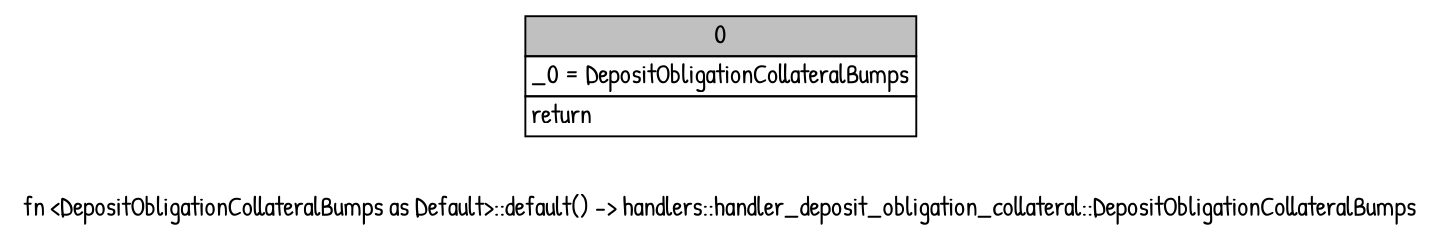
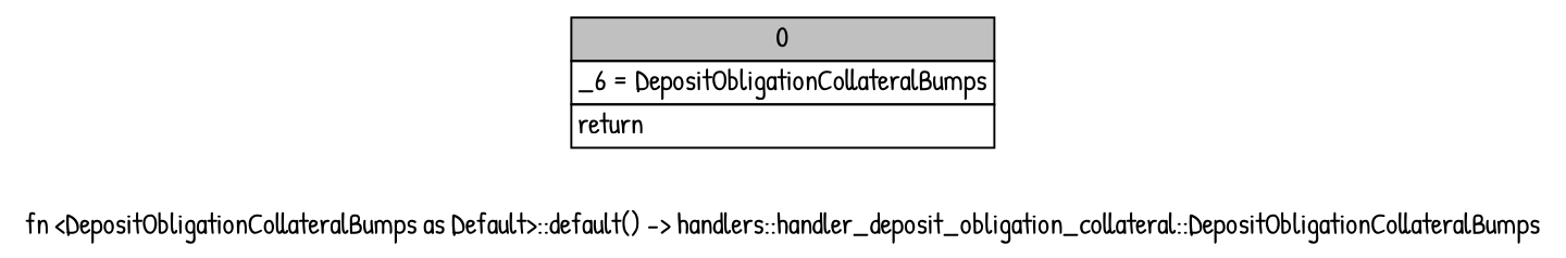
  digraph {
    fontname="Patrick Hand"
    label=<fn &lt;DepositObligationCollateralBumps as Default&gt;::default() -&gt; handlers::handler_deposit_obligation_collateral::DepositObligationCollateralBumps<br align="left"/>>
-   n1 [fontname="Patrick Hand" label=<<table border="0" cellborder="1" cellspacing="0"><tr><td bgcolor="gray" align="center" colspan="1">0</td></tr><tr><td align="left" balign="left">_0 = DepositObligationCollateralBumps<br/></td></tr><tr><td align="left">return</td></tr></table>> shape=none]
+   n1 [fontname="Patrick Hand" label=<<table border="0" cellborder="1" cellspacing="0"><tr><td bgcolor="gray" align="center" colspan="1">0</td></tr><tr><td align="left" balign="left">_6 = DepositObligationCollateralBumps<br/></td></tr><tr><td align="left">return</td></tr></table>> shape=none]
  }
